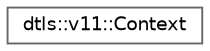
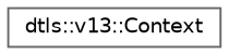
  digraph {
    rankdir=LR
-   n1 [color=grey40 fillcolor=white fontname=Helvetica fontsize=10 height=0.2 label="dtls::v11::Context" shape=box style=filled width=0.4]
+   n1 [color=grey40 fillcolor=white fontname=Helvetica fontsize=10 height=0.2 label="dtls::v13::Context" shape=box style=filled width=0.4]
  }
